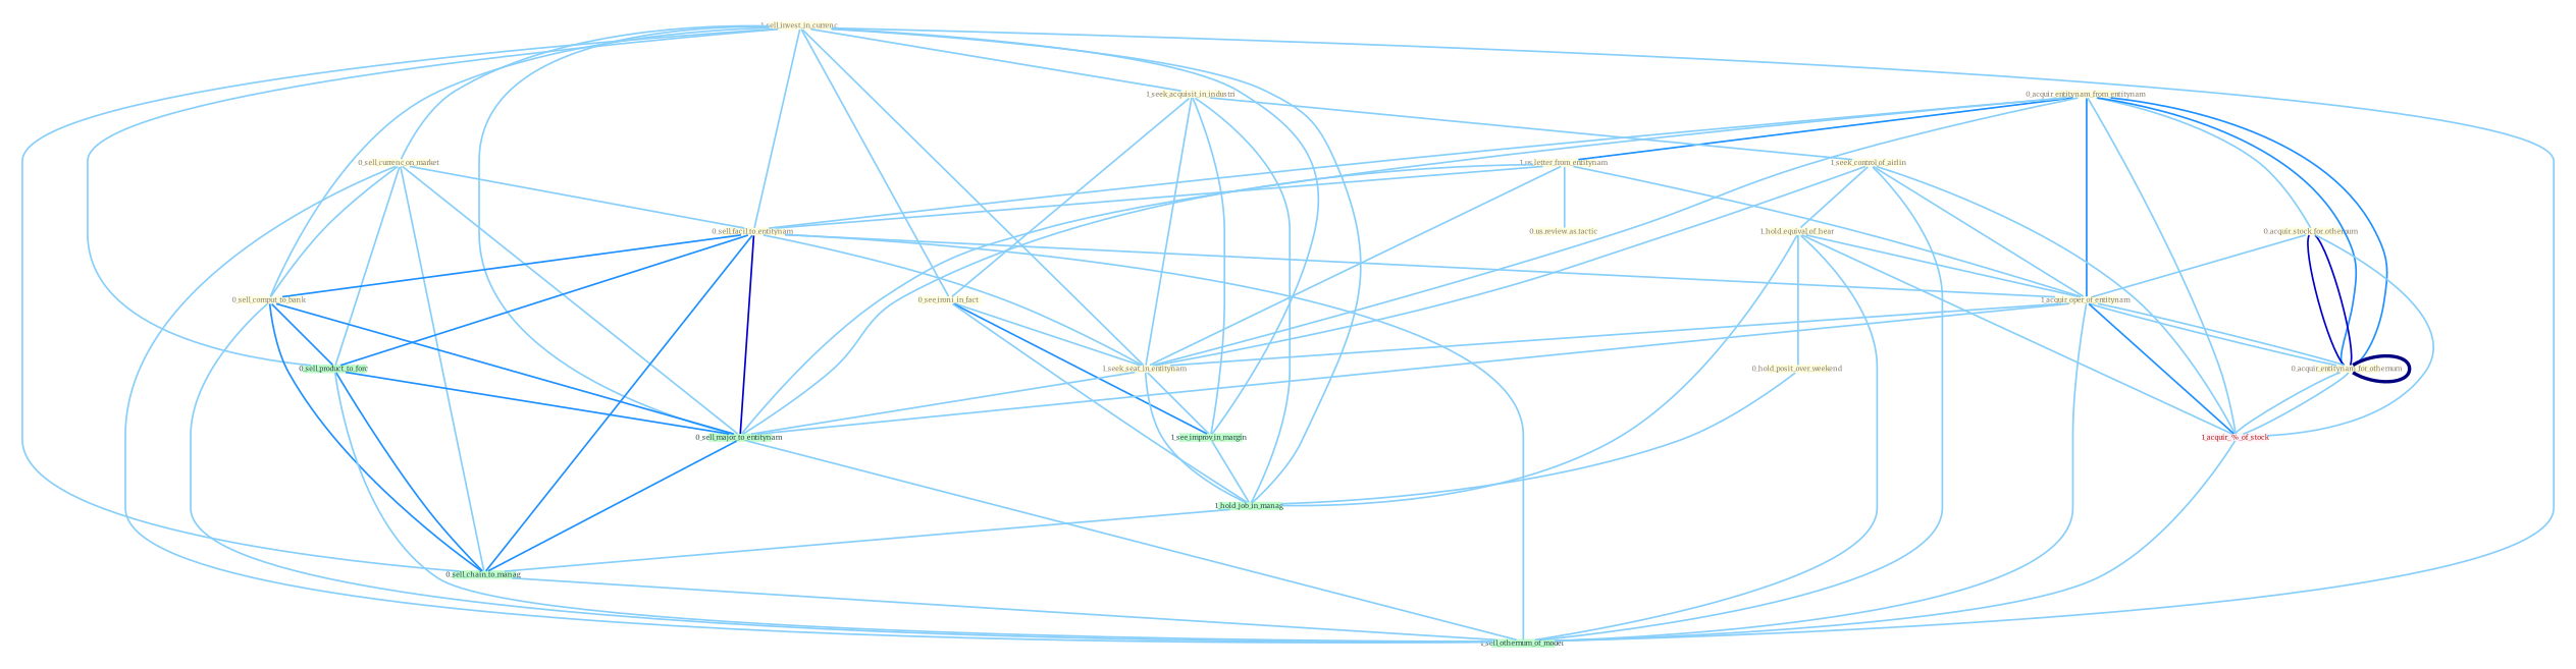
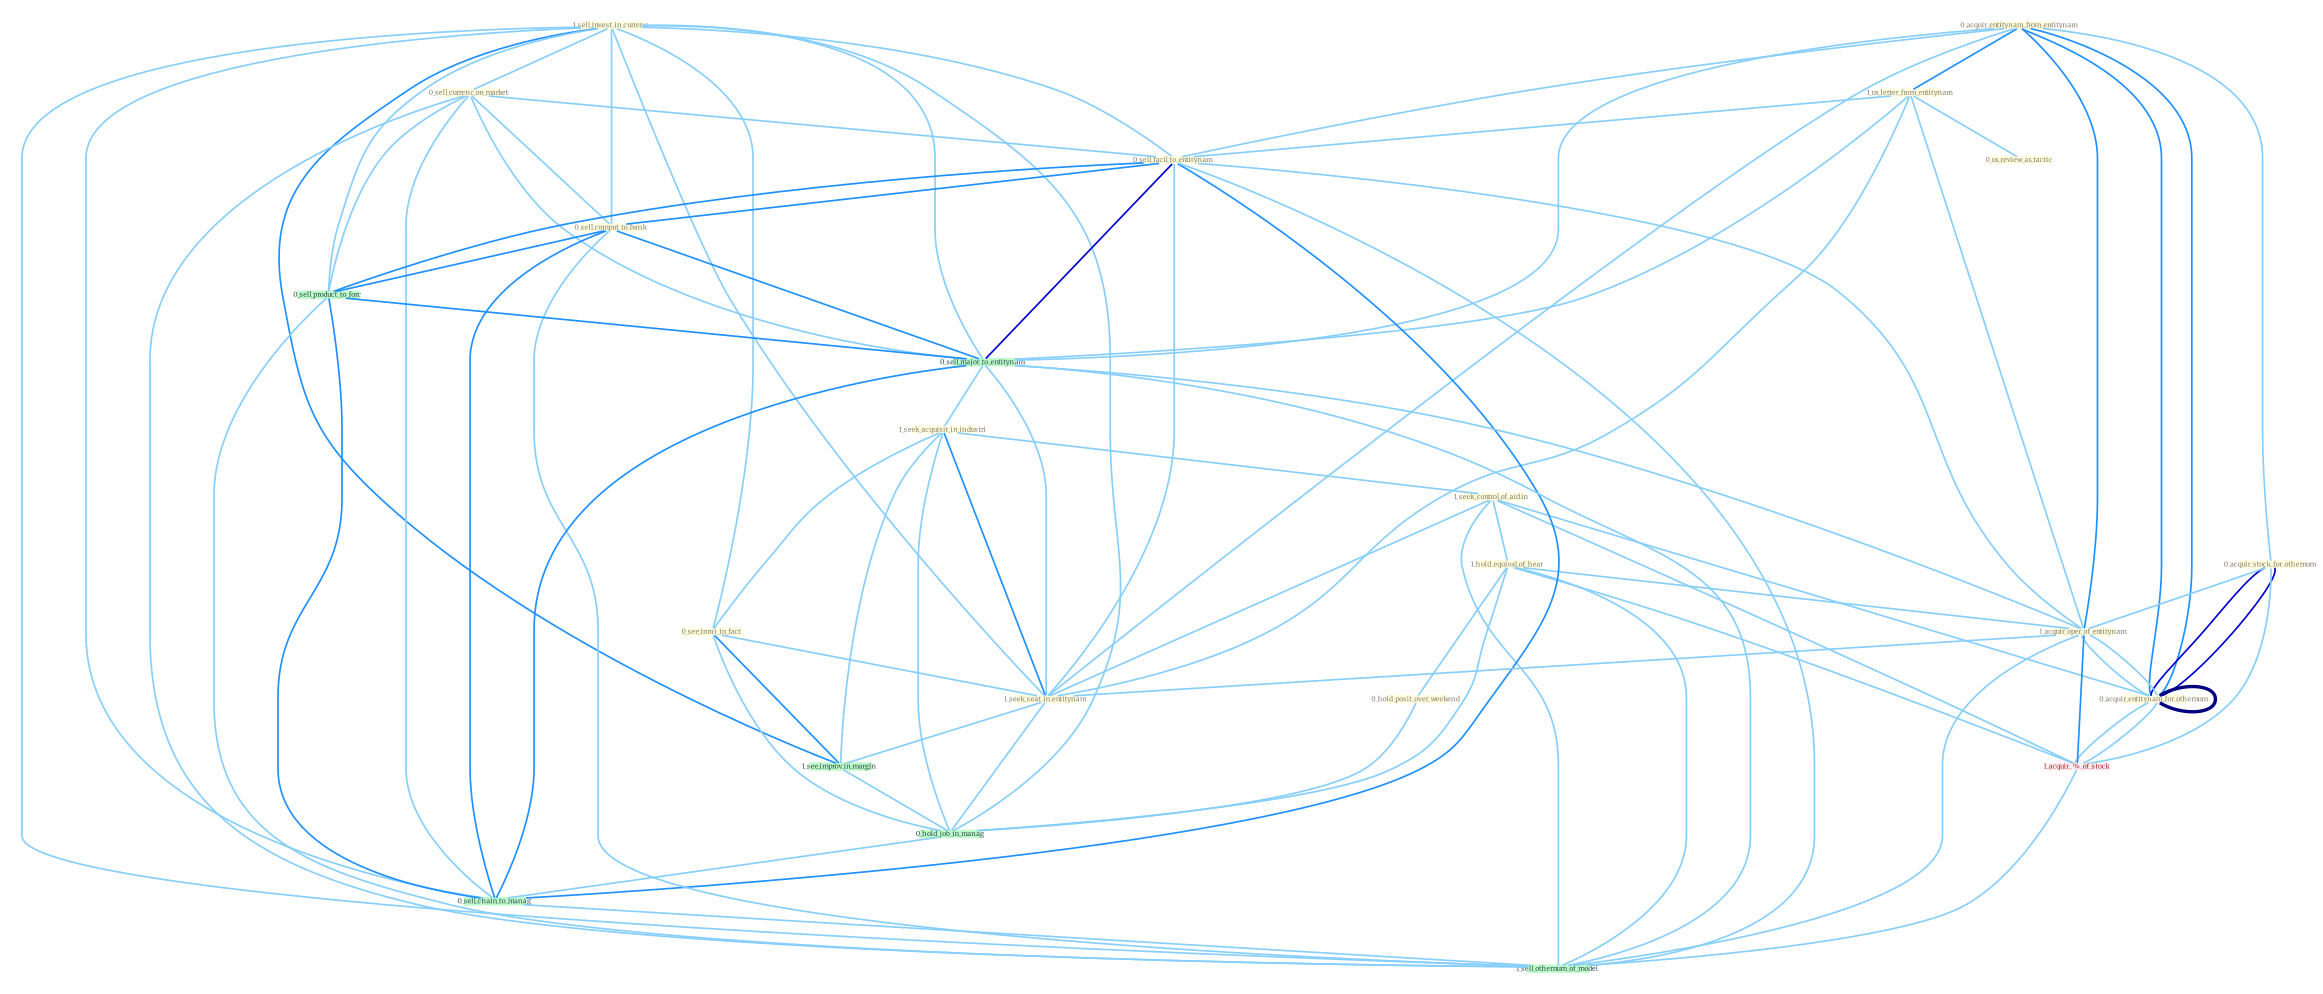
  graph {
    fontname=Merriweather
    node [color="#ffffe0" fixedsize=true fontcolor="#8b7d6b" fontname=Merriweather fontsize=4 shape=polygon style=filled]
    edge [color="#87cefa" fontname=Merriweather w=1]
    n1 [height=.06 label="1_sell_invest_in_currenc" width=.5]
    "0_acquir_entitynam_from_entitynam " [height=.06 width=.5]
    "0_acquir_stock_for_othernum " [height=.06 width=.5]
    "1_seek_acquisit_in_industri " [height=.06 width=.5]
    "1_us_letter_from_entitynam " [height=.06 width=.5]
    "1_seek_control_of_airlin " [height=.06 width=.5]
    "0_sell_currenc_on_market " [height=.06 width=.5]
    "0_see_ironi_in_fact " [height=.06 width=.5]
    "1_hold_equival_of_hear " [height=.06 width=.5]
    "0_acquir_entitynam_for_othernum " [height=.06 width=.5]
    "0_sell_facil_to_entitynam " [height=.06 width=.5]
    "0_sell_comput_to_bank " [height=.06 width=.5]
    "0_us_review_as_tactic " [height=.06 width=.5]
    "0_hold_posit_over_weekend " [height=.06 width=.5]
    "1_acquir_oper_of_entitynam " [height=.06 width=.5]
    "1_seek_seat_in_entitynam " [height=.06 width=.5]
    "1_acquir_%_of_stock " [color="#fff0f5" fontcolor="#b22222" height=.06 width=.5]
    "1_see_improv_in_margin " [color="#BDFCC9" fontcolor="#2f4f4f" height=.06 width=.5]
-   "1_hold_job_in_manag " [color="#BDFCC9" fontcolor="#2f4f4f" height=.06 width=.5]
+   "1_hold_job_in_manag " [color="#BDFCC9" fontcolor="#2f4f4f" height=.06 width=.5 label="0_hold_job_in_manag"]
    "0_sell_product_to_forc " [color="#BDFCC9" fontcolor="#2f4f4f" height=.06 width=.5]
    "0_sell_major_to_entitynam " [color="#BDFCC9" fontcolor="#2f4f4f" height=.06 width=.5]
    "0_sell_chain_to_manag " [color="#BDFCC9" fontcolor="#2f4f4f" height=.06 width=.5]
    "1_sell_othernum_of_model " [color="#BDFCC9" fontcolor="#2f4f4f" height=.06 width=.5]
    subgraph sub_1 {
      n1
      "0_acquir_entitynam_from_entitynam "
      "0_acquir_stock_for_othernum "
      "1_seek_acquisit_in_industri "
      "1_us_letter_from_entitynam "
      "1_seek_control_of_airlin "
      "0_sell_currenc_on_market "
      "0_see_ironi_in_fact "
      "1_hold_equival_of_hear "
      "0_acquir_entitynam_for_othernum "
      "0_sell_facil_to_entitynam "
      "0_sell_comput_to_bank "
      "0_us_review_as_tactic "
      "0_hold_posit_over_weekend "
      "1_acquir_oper_of_entitynam "
      "1_seek_seat_in_entitynam "
    }
    subgraph sub_2 {
      "1_acquir_%_of_stock "
    }
-   n1 -- "1_seek_acquisit_in_industri "
+   "0_sell_major_to_entitynam " -- "1_seek_acquisit_in_industri "
    n1 -- "0_sell_currenc_on_market "
    n1 -- "0_see_ironi_in_fact "
    n1 -- "0_sell_facil_to_entitynam "
    n1 -- "0_sell_comput_to_bank "
    n1 -- "1_seek_seat_in_entitynam "
-   n1 -- "1_see_improv_in_margin "
+   n1 -- "1_see_improv_in_margin " [color="#1e90ff"]
    n1 -- "1_hold_job_in_manag "
    n1 -- "0_sell_product_to_forc "
    n1 -- "0_sell_major_to_entitynam "
    n1 -- "0_sell_chain_to_manag "
    n1 -- "1_sell_othernum_of_model "
    "0_acquir_entitynam_from_entitynam " -- "0_acquir_stock_for_othernum "
    "0_acquir_entitynam_from_entitynam " -- "1_us_letter_from_entitynam " [color="#1e90ff" w=2]
    "0_acquir_entitynam_from_entitynam " -- "0_acquir_entitynam_for_othernum " [color="#1e90ff" w=2]
    "0_acquir_entitynam_from_entitynam " -- "0_acquir_entitynam_for_othernum " [color="#1e90ff" w=2]
    "0_acquir_entitynam_from_entitynam " -- "0_sell_facil_to_entitynam "
    "0_acquir_entitynam_from_entitynam " -- "1_acquir_oper_of_entitynam " [color="#1e90ff" w=2]
    "0_acquir_entitynam_from_entitynam " -- "1_seek_seat_in_entitynam "
-   "0_acquir_entitynam_from_entitynam " -- "1_acquir_%_of_stock "
    "0_acquir_entitynam_from_entitynam " -- "0_sell_major_to_entitynam "
    "0_acquir_stock_for_othernum " -- "0_acquir_entitynam_for_othernum " [color="#0000cd" w=3]
    "0_acquir_stock_for_othernum " -- "0_acquir_entitynam_for_othernum " [color="#0000cd" w=3]
    "0_acquir_stock_for_othernum " -- "1_acquir_oper_of_entitynam "
    "0_acquir_stock_for_othernum " -- "1_acquir_%_of_stock "
    "1_seek_acquisit_in_industri " -- "1_seek_control_of_airlin "
    "1_seek_acquisit_in_industri " -- "0_see_ironi_in_fact "
-   "1_seek_acquisit_in_industri " -- "1_seek_seat_in_entitynam " [w=2]
+   "1_seek_acquisit_in_industri " -- "1_seek_seat_in_entitynam " [color="#1e90ff" w=2]
    "1_seek_acquisit_in_industri " -- "1_see_improv_in_margin "
    "1_seek_acquisit_in_industri " -- "1_hold_job_in_manag "
    "1_us_letter_from_entitynam " -- "0_sell_facil_to_entitynam "
    "1_us_letter_from_entitynam " -- "0_us_review_as_tactic "
    "1_us_letter_from_entitynam " -- "1_acquir_oper_of_entitynam "
    "1_us_letter_from_entitynam " -- "1_seek_seat_in_entitynam "
    "1_us_letter_from_entitynam " -- "0_sell_major_to_entitynam "
    "1_seek_control_of_airlin " -- "1_hold_equival_of_hear "
-   "1_seek_control_of_airlin " -- "1_acquir_oper_of_entitynam "
+   "1_seek_control_of_airlin " -- "0_acquir_entitynam_for_othernum "
    "1_seek_control_of_airlin " -- "1_seek_seat_in_entitynam "
    "1_seek_control_of_airlin " -- "1_acquir_%_of_stock "
    "1_seek_control_of_airlin " -- "1_sell_othernum_of_model "
    "0_sell_currenc_on_market " -- "0_sell_facil_to_entitynam "
    "0_sell_currenc_on_market " -- "0_sell_comput_to_bank "
    "0_sell_currenc_on_market " -- "0_sell_product_to_forc "
    "0_sell_currenc_on_market " -- "0_sell_major_to_entitynam "
    "0_sell_currenc_on_market " -- "0_sell_chain_to_manag "
    "0_sell_currenc_on_market " -- "1_sell_othernum_of_model "
    "0_see_ironi_in_fact " -- "1_seek_seat_in_entitynam "
    "0_see_ironi_in_fact " -- "1_see_improv_in_margin " [color="#1e90ff" w=2]
    "0_see_ironi_in_fact " -- "1_hold_job_in_manag "
    "1_hold_equival_of_hear " -- "0_hold_posit_over_weekend "
    "1_hold_equival_of_hear " -- "1_acquir_oper_of_entitynam "
    "1_hold_equival_of_hear " -- "1_acquir_%_of_stock "
    "1_hold_equival_of_hear " -- "1_hold_job_in_manag "
    "1_hold_equival_of_hear " -- "1_sell_othernum_of_model "
    "0_acquir_entitynam_for_othernum " -- "0_acquir_entitynam_for_othernum " [color="#000080" style=bold w=4]
    "0_acquir_entitynam_for_othernum " -- "1_acquir_oper_of_entitynam "
    "0_acquir_entitynam_for_othernum " -- "1_acquir_%_of_stock "
    "0_acquir_entitynam_for_othernum " -- "1_acquir_%_of_stock "
    "0_sell_facil_to_entitynam " -- "0_sell_comput_to_bank " [color="#1e90ff" w=2]
    "0_sell_facil_to_entitynam " -- "1_acquir_oper_of_entitynam "
    "0_sell_facil_to_entitynam " -- "1_seek_seat_in_entitynam "
    "0_sell_facil_to_entitynam " -- "0_sell_product_to_forc " [color="#1e90ff" w=2]
    "0_sell_facil_to_entitynam " -- "0_sell_major_to_entitynam " [color="#0000cd" w=3]
    "0_sell_facil_to_entitynam " -- "0_sell_chain_to_manag " [color="#1e90ff" w=2]
    "0_sell_facil_to_entitynam " -- "1_sell_othernum_of_model "
    "0_sell_comput_to_bank " -- "0_sell_product_to_forc " [color="#1e90ff" w=2]
    "0_sell_comput_to_bank " -- "0_sell_major_to_entitynam " [color="#1e90ff" w=2]
    "0_sell_comput_to_bank " -- "0_sell_chain_to_manag " [color="#1e90ff" w=2]
    "0_sell_comput_to_bank " -- "1_sell_othernum_of_model "
    "0_hold_posit_over_weekend " -- "1_hold_job_in_manag "
    "1_acquir_oper_of_entitynam " -- "0_acquir_entitynam_for_othernum "
    "1_acquir_oper_of_entitynam " -- "1_seek_seat_in_entitynam "
    "1_acquir_oper_of_entitynam " -- "1_acquir_%_of_stock " [color="#1e90ff" w=2]
    "1_acquir_oper_of_entitynam " -- "0_sell_major_to_entitynam "
    "1_acquir_oper_of_entitynam " -- "1_sell_othernum_of_model "
    "1_seek_seat_in_entitynam " -- "1_see_improv_in_margin "
    "1_seek_seat_in_entitynam " -- "1_hold_job_in_manag "
    "1_seek_seat_in_entitynam " -- "0_sell_major_to_entitynam "
    "1_acquir_%_of_stock " -- "1_sell_othernum_of_model "
    "1_see_improv_in_margin " -- "1_hold_job_in_manag "
    "1_hold_job_in_manag " -- "0_sell_chain_to_manag "
    "0_sell_product_to_forc " -- "0_sell_major_to_entitynam " [color="#1e90ff" w=2]
    "0_sell_product_to_forc " -- "0_sell_chain_to_manag " [color="#1e90ff" w=2]
    "0_sell_product_to_forc " -- "1_sell_othernum_of_model "
    "0_sell_major_to_entitynam " -- "0_sell_chain_to_manag " [color="#1e90ff" w=2]
    "0_sell_major_to_entitynam " -- "1_sell_othernum_of_model "
    "0_sell_chain_to_manag " -- "1_sell_othernum_of_model "
  }
